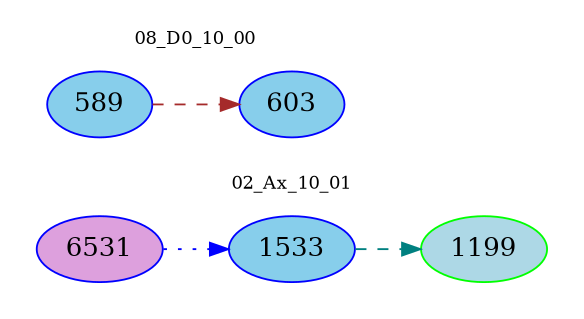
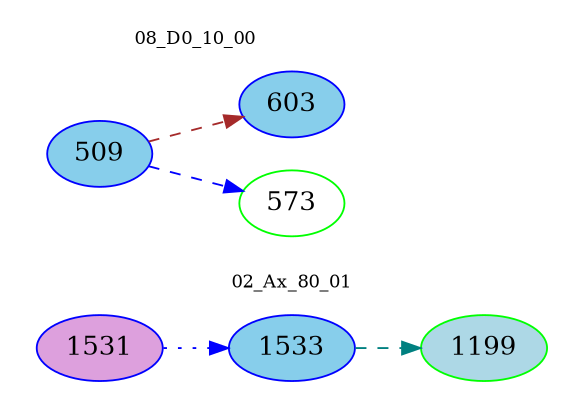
  digraph {
    rankdir=LR
    node [color=blue fillcolor=skyblue style=filled]
    edge [color=blue style=dashed]
    n1 [label=1533]
    n2 [color=green fillcolor=lightblue label=1199]
-   n3 [fillcolor=plum label=6531]
-   n4 [label=589]
+   n3 [fillcolor=plum label=1531]
+   n4 [label=509]
+   n5 [color=green fillcolor=white label=573]
    n6 [label=603]
    subgraph cluster_1 {
      color=white
      fontsize=10
-     label="02_Ax_10_01"
+     label="02_Ax_80_01"
      n1
      n2
      n3
    }
    subgraph cluster_2 {
      color=white
      fontsize=10
      label="08_D0_10_00"
      n4
+     n5
      n6
    }
    n1 -> n2 [color=teal]
    n3 -> n1 [style=dotted]
+   n4 -> n5
    n4 -> n6 [color=brown]
  }
